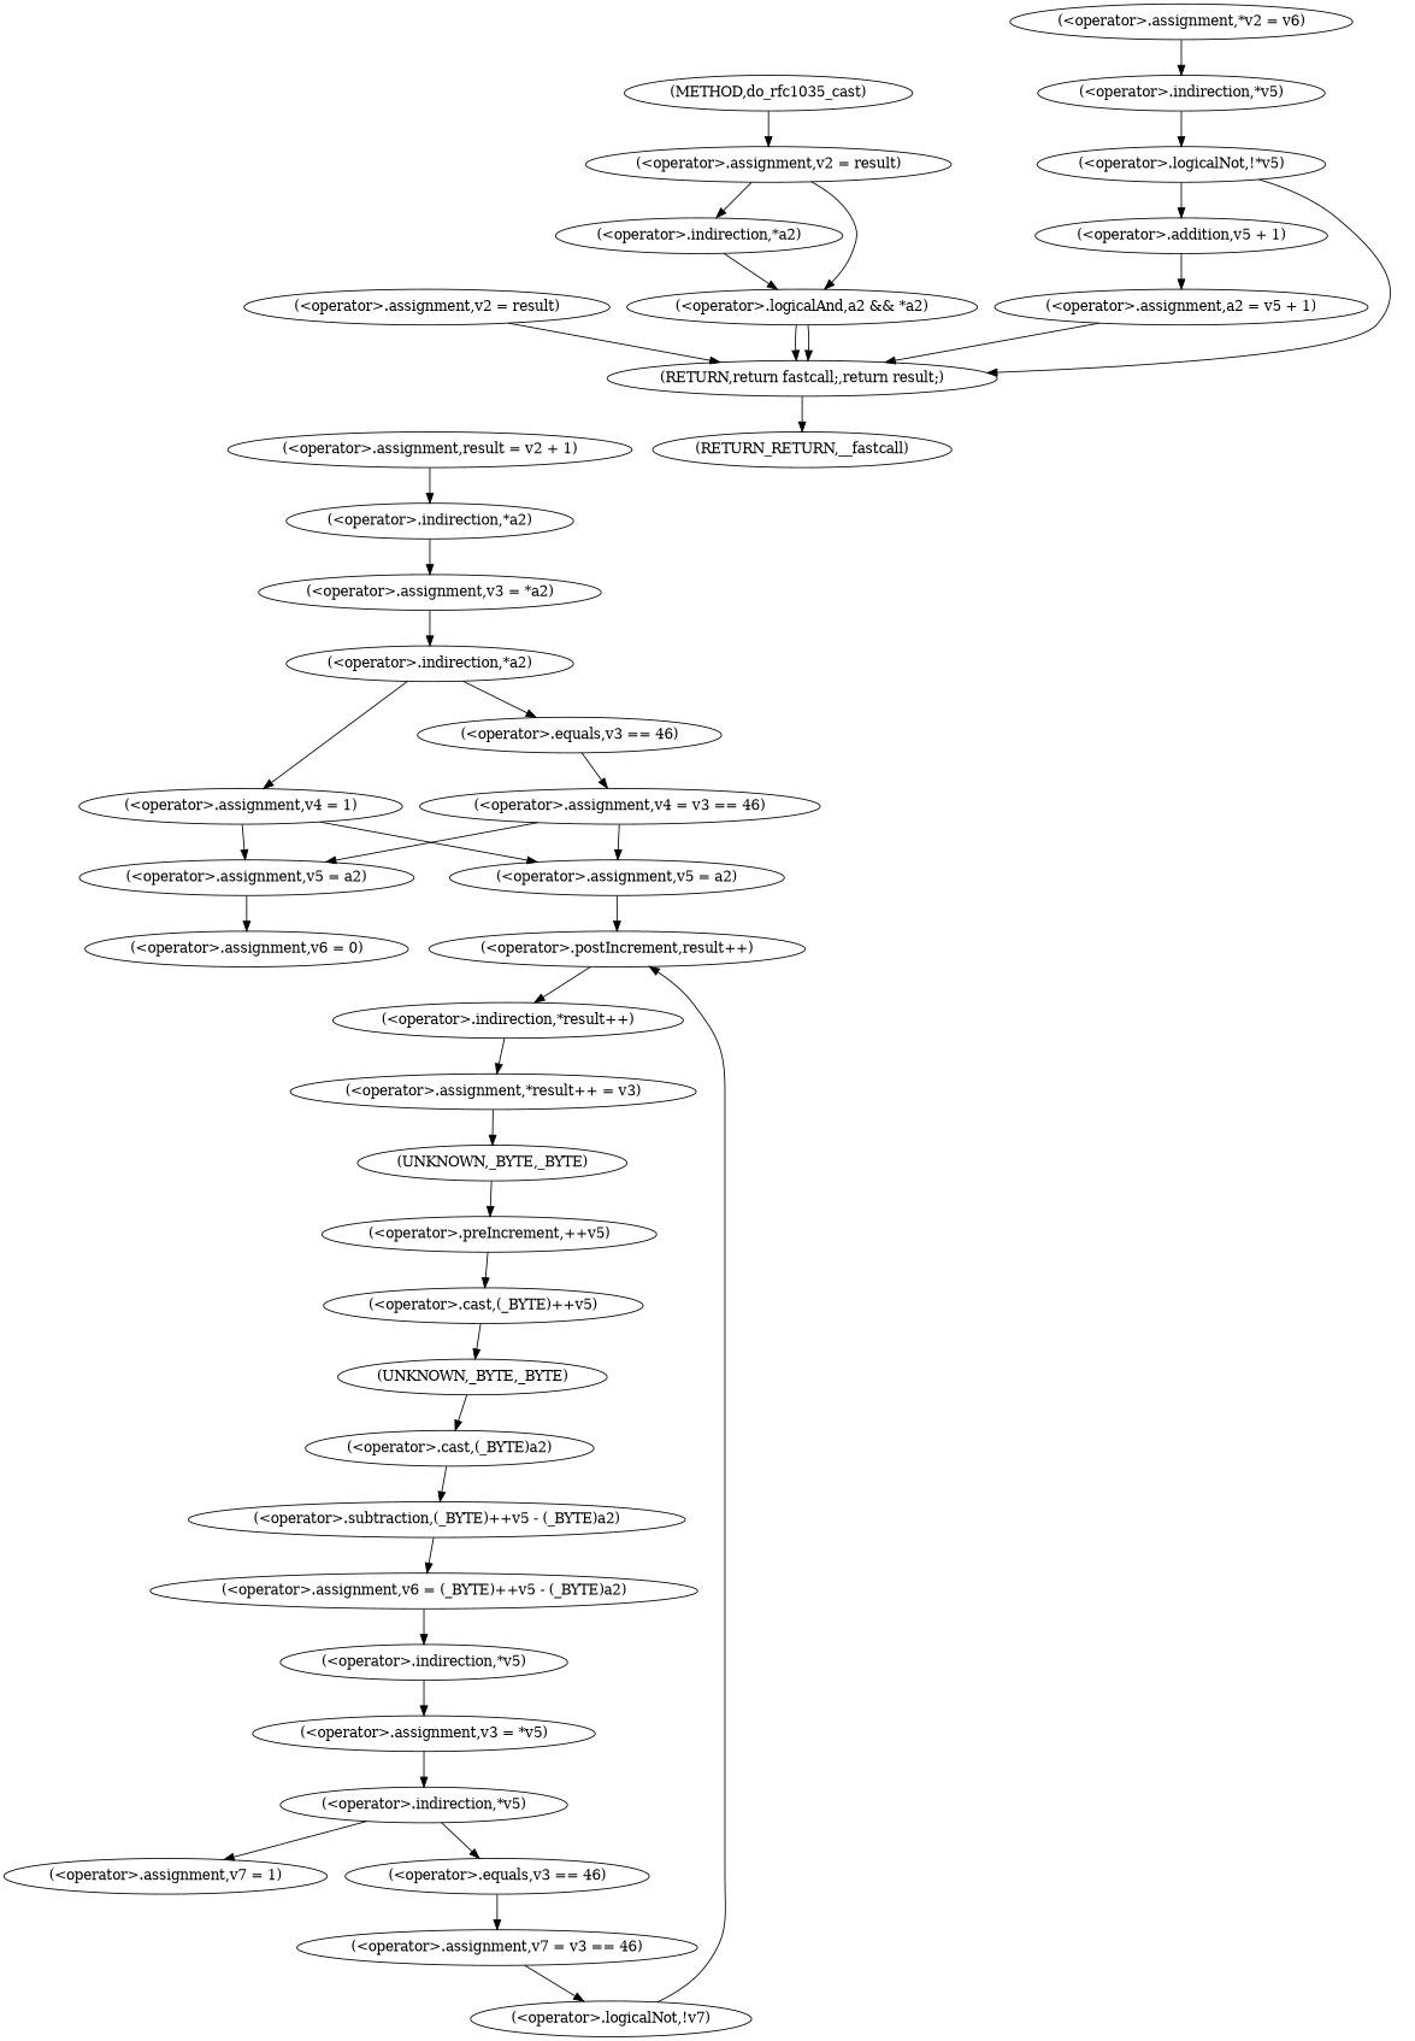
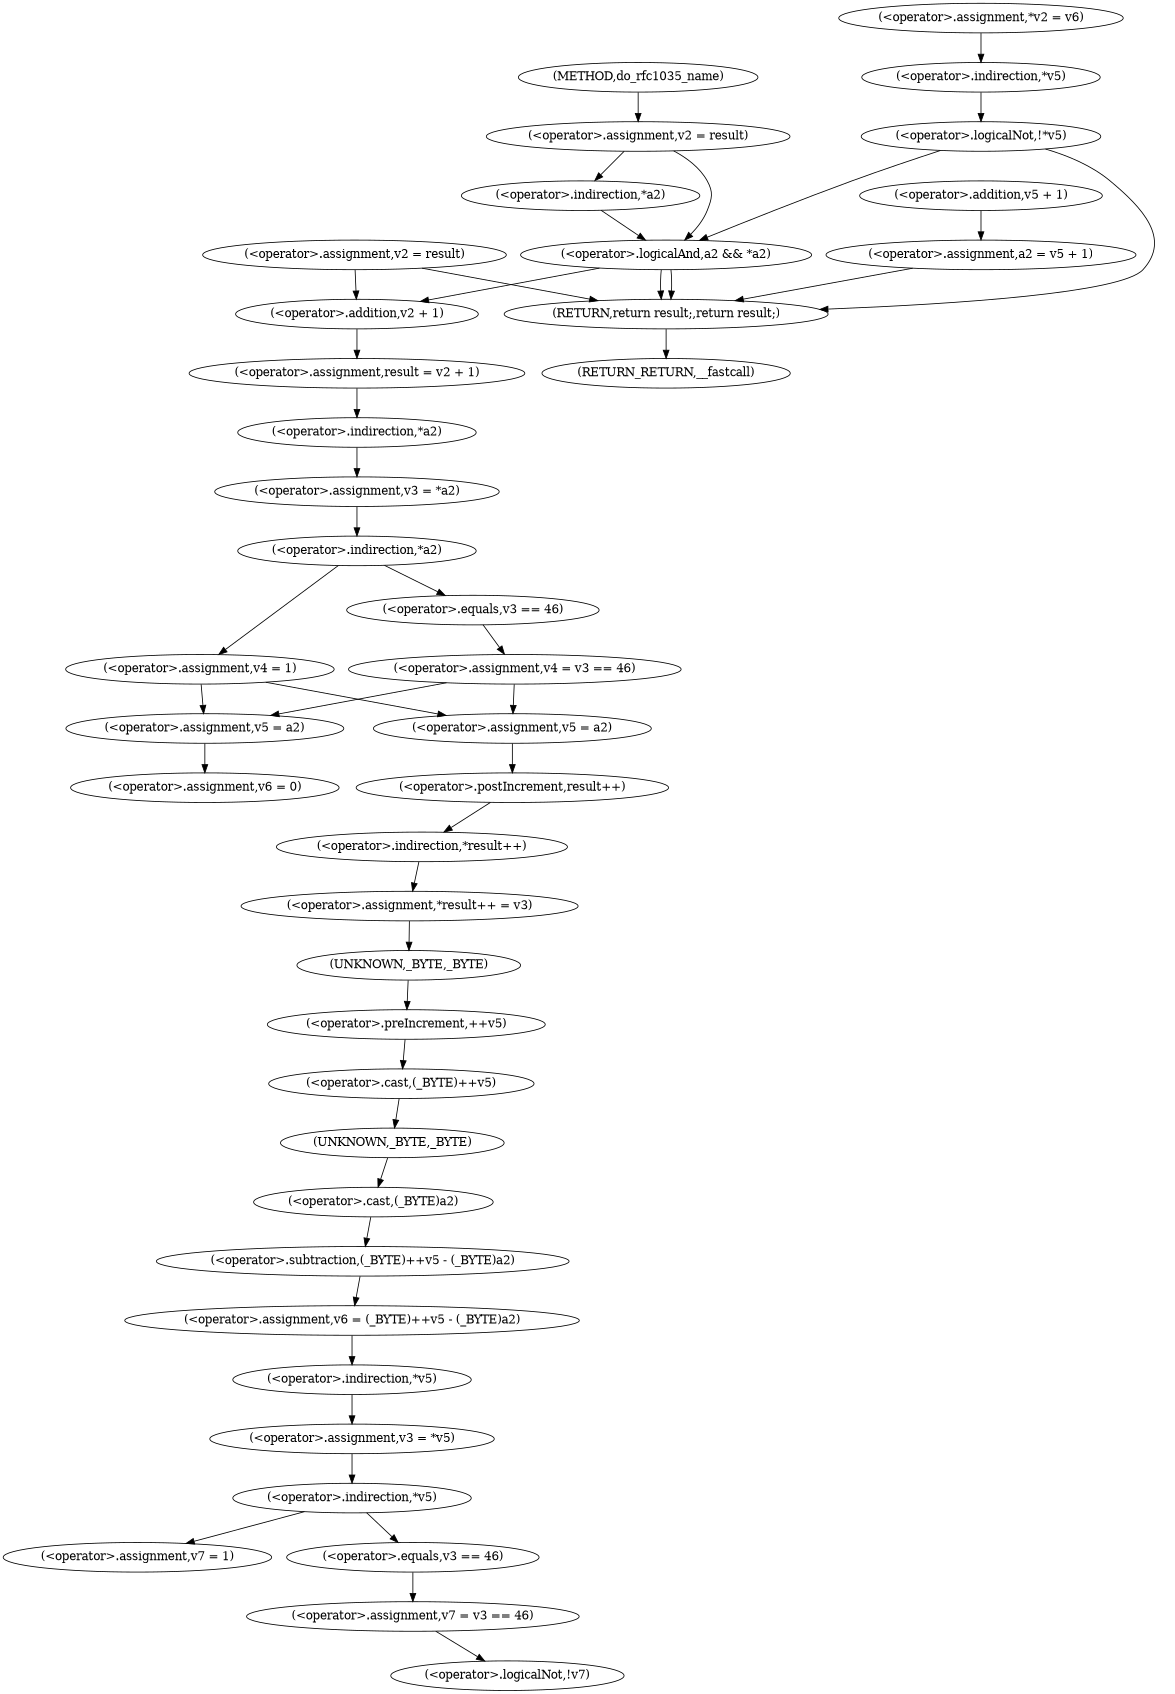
  digraph {
    n1 [label="(<operator>.assignment,v2 = result)"]
    n2 [label="(<operator>.logicalAnd,a2 && *a2)"]
    n3 [label="(<operator>.indirection,*a2)"]
-   n5 [label="(RETURN,return fastcall;,return result;)"]
+   n4 [label="(<operator>.addition,v2 + 1)"]
+   n5 [label="(RETURN,return result;,return result;)"]
    n6 [label="(<operator>.assignment,result = v2 + 1)"]
    n7 [label="(RETURN_RETURN,__fastcall)"]
    n8 [label="(<operator>.indirection,*a2)"]
    n9 [label="(<operator>.assignment,v3 = *a2)"]
    n10 [label="(<operator>.indirection,*a2)"]
    n11 [label="(<operator>.equals,v3 == 46)"]
    n12 [label="(<operator>.assignment,v4 = 1)"]
    n13 [label="(<operator>.assignment,v4 = v3 == 46)"]
    n14 [label="(<operator>.assignment,v5 = a2)"]
    n15 [label="(<operator>.assignment,v5 = a2)"]
    n16 [label="(<operator>.assignment,v6 = 0)"]
    n17 [label="(<operator>.postIncrement,result++)"]
    n18 [label="(<operator>.indirection,*result++)"]
    n19 [label="(<operator>.assignment,*result++ = v3)"]
    n20 [label="(UNKNOWN,_BYTE,_BYTE)"]
    n21 [label="(<operator>.preIncrement,++v5)"]
    n22 [label="(<operator>.assignment,v6 = (_BYTE)++v5 - (_BYTE)a2)"]
    n23 [label="(<operator>.indirection,*v5)"]
    n24 [label="(<operator>.assignment,v3 = *v5)"]
    n25 [label="(<operator>.subtraction,(_BYTE)++v5 - (_BYTE)a2)"]
    n26 [label="(<operator>.cast,(_BYTE)++v5)"]
    n27 [label="(UNKNOWN,_BYTE,_BYTE)"]
    n28 [label="(<operator>.cast,(_BYTE)a2)"]
    n29 [label="(<operator>.indirection,*v5)"]
    n30 [label="(<operator>.equals,v3 == 46)"]
    n31 [label="(<operator>.assignment,v7 = 1)"]
    n32 [label="(<operator>.assignment,v7 = v3 == 46)"]
    n33 [label="(<operator>.logicalNot,!v7)"]
    n34 [label="(<operator>.assignment,*v2 = v6)"]
    n35 [label="(<operator>.indirection,*v5)"]
    n36 [label="(<operator>.logicalNot,!*v5)"]
    n37 [label="(<operator>.addition,v5 + 1)"]
    n38 [label="(<operator>.assignment,a2 = v5 + 1)"]
    n39 [label="(<operator>.assignment,v2 = result)"]
-   n40 [label="(METHOD,do_rfc1035_cast)"]
+   n40 [label="(METHOD,do_rfc1035_name)"]
    n1 -> n2
    n1 -> n3
+   n2 -> n4
    n2 -> n5
    n2 -> n5
    n3 -> n2
+   n4 -> n6
    n5 -> n7
    n6 -> n8
    n8 -> n9
    n9 -> n10
    n10 -> n11
    n10 -> n12
    n11 -> n13
    n12 -> n14
    n12 -> n15
    n13 -> n14
    n13 -> n15
    n14 -> n16
    n15 -> n17
    n17 -> n18
    n18 -> n19
    n19 -> n20
    n20 -> n21
    n21 -> n26
    n22 -> n23
    n23 -> n24
    n24 -> n29
    n25 -> n22
    n26 -> n27
    n27 -> n28
    n28 -> n25
    n29 -> n30
    n29 -> n31
    n30 -> n32
    n32 -> n33
-   n33 -> n17
    n34 -> n35
    n35 -> n36
    n36 -> n5
-   n36 -> n37
+   n36 -> n2
    n37 -> n38
    n38 -> n5
+   n39 -> n4
    n39 -> n5
    n40 -> n1
  }
